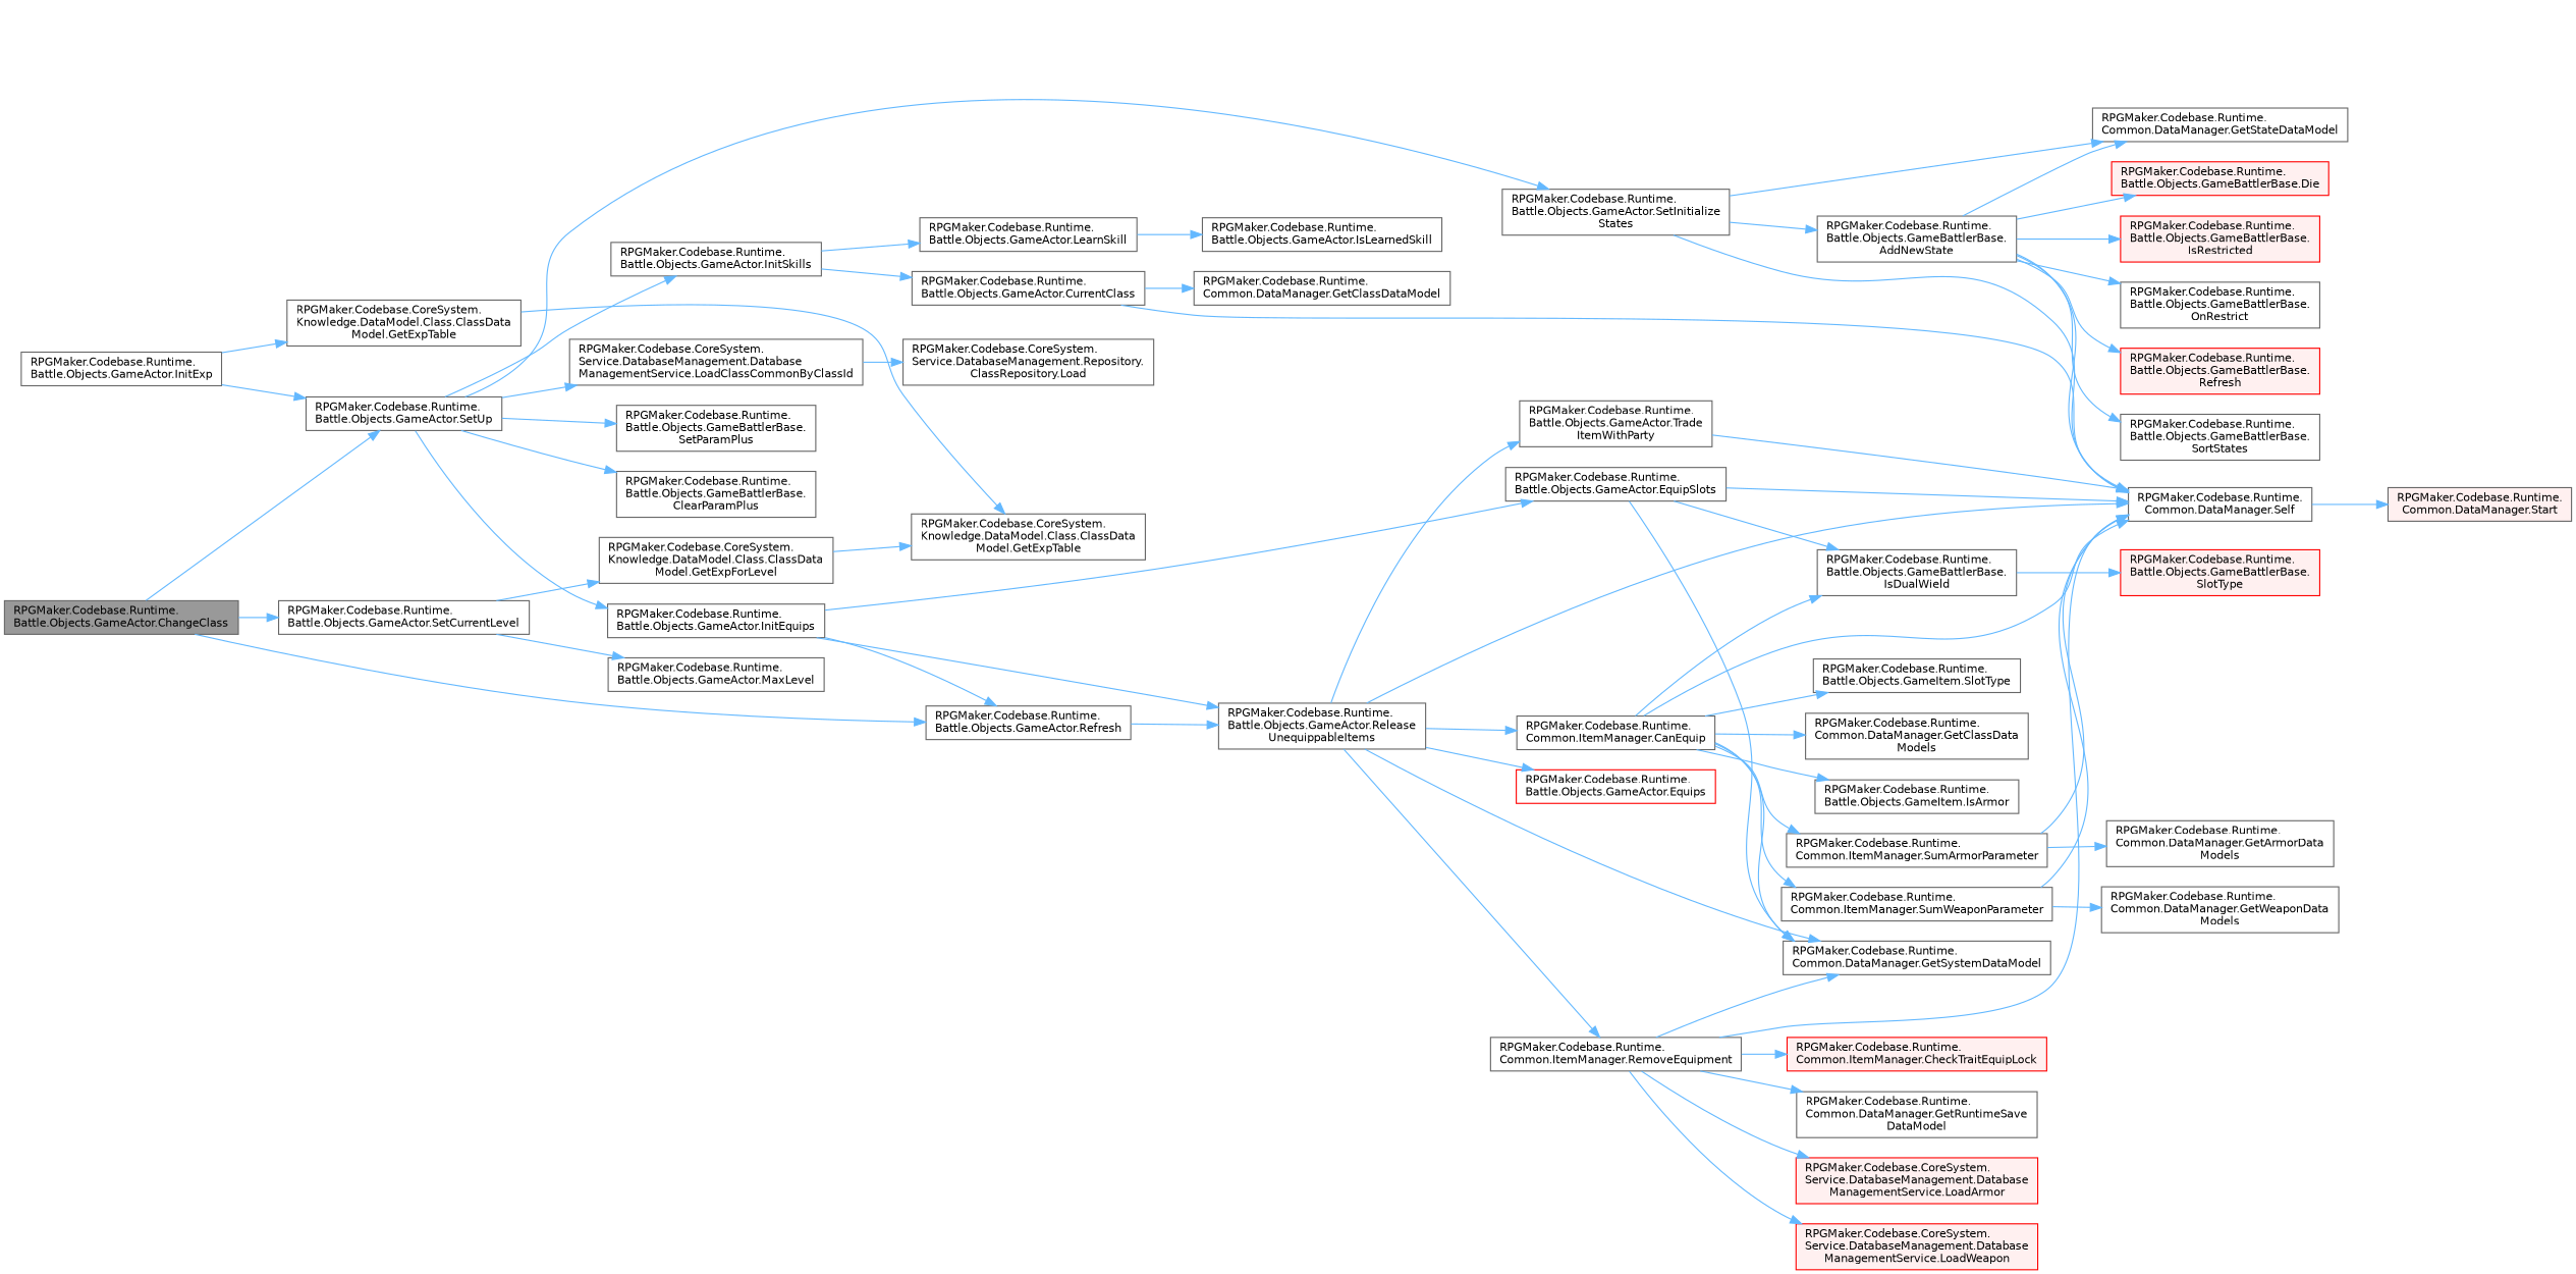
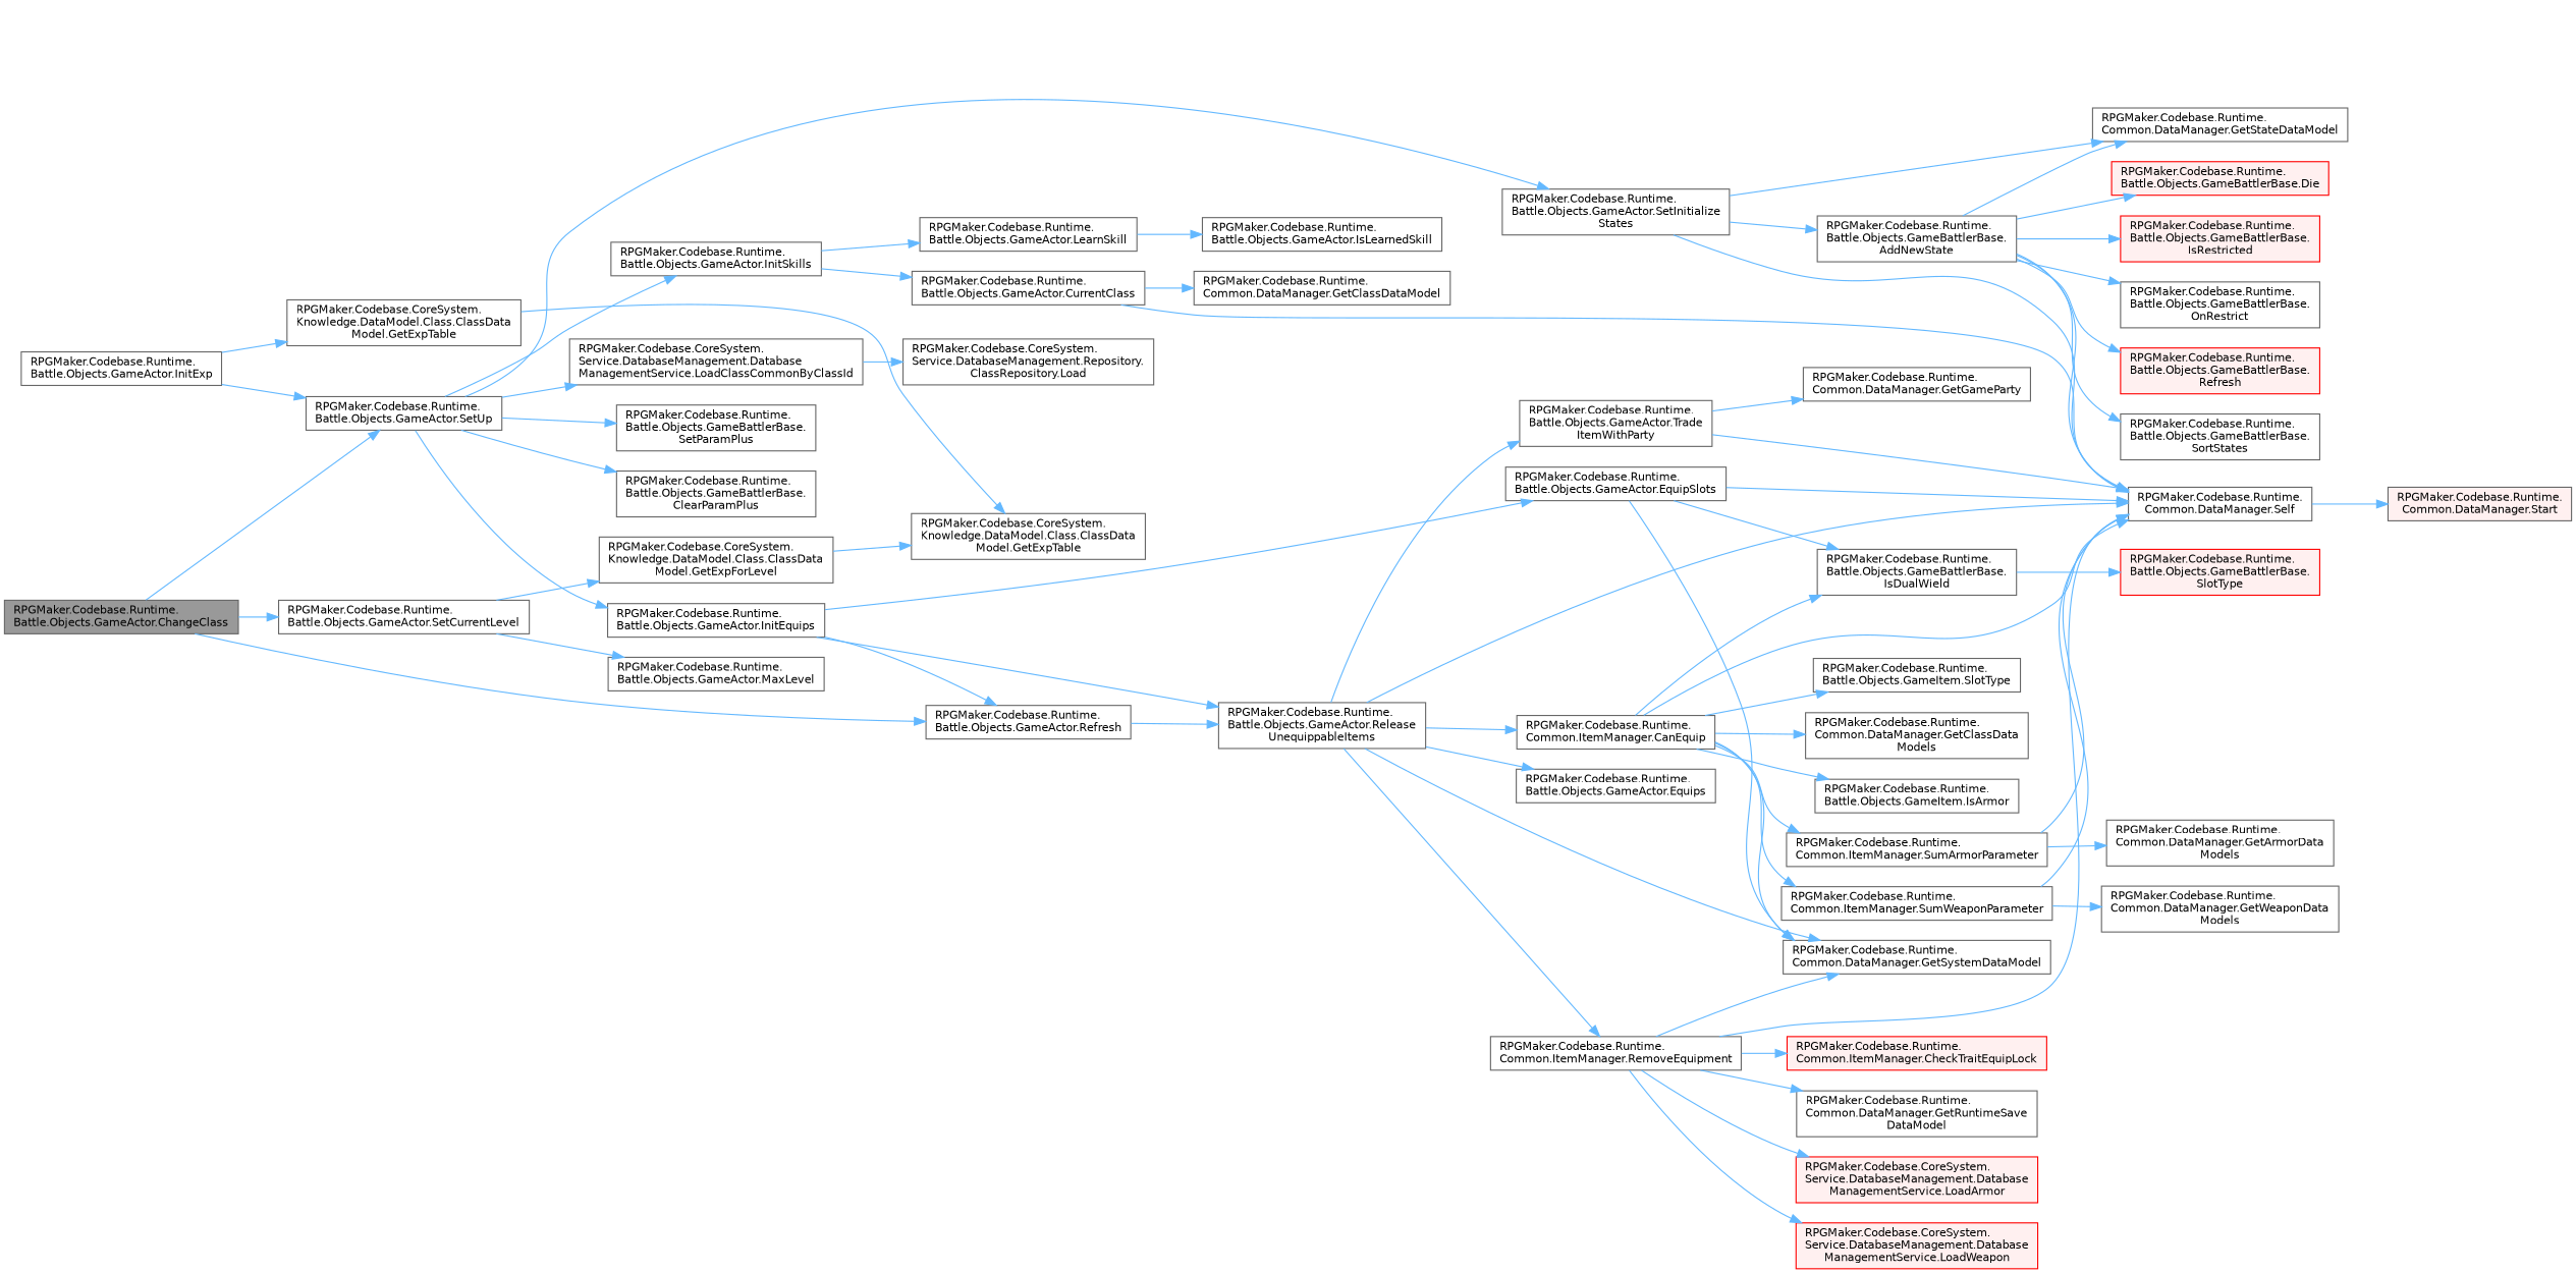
  digraph {
    rankdir=LR
    node [color=grey40 fillcolor=white fontname=Helvetica fontsize=10 shape=box style=filled]
    edge [color=steelblue1 fontname=Helvetica fontsize=10 labelfontname=Helvetica labelfontsize=10 style=solid]
    n1 [color=gray40 fillcolor=grey60 fontcolor=black height=0.2 label="RPGMaker.Codebase.Runtime.\lBattle.Objects.GameActor.ChangeClass" width=0.4]
    n2 [height=0.2 label="RPGMaker.Codebase.Runtime.\lBattle.Objects.GameActor.Refresh" width=0.4]
    n3 [height=0.2 label="RPGMaker.Codebase.Runtime.\lBattle.Objects.GameActor.SetCurrentLevel" width=0.4]
    n4 [height=0.2 label="RPGMaker.Codebase.Runtime.\lBattle.Objects.GameActor.SetUp" width=0.4]
    n5 [height=0.2 label="RPGMaker.Codebase.Runtime.\lBattle.Objects.GameActor.Release\lUnequippableItems" width=0.4]
    n6 [height=0.2 label="RPGMaker.Codebase.CoreSystem.\lKnowledge.DataModel.Class.ClassData\lModel.GetExpForLevel" width=0.4]
    n7 [height=0.2 label="RPGMaker.Codebase.Runtime.\lBattle.Objects.GameActor.MaxLevel" width=0.4]
    n8 [height=0.2 label="RPGMaker.Codebase.Runtime.\lBattle.Objects.GameBattlerBase.\lClearParamPlus" width=0.4]
    n9 [height=0.2 label="RPGMaker.Codebase.Runtime.\lBattle.Objects.GameActor.InitEquips" width=0.4]
    n10 [height=0.2 label="RPGMaker.Codebase.Runtime.\lBattle.Objects.GameActor.InitSkills" width=0.4]
    n11 [height=0.2 label="RPGMaker.Codebase.CoreSystem.\lService.DatabaseManagement.Database\lManagementService.LoadClassCommonByClassId" width=0.4]
    n12 [height=0.2 label="RPGMaker.Codebase.Runtime.\lBattle.Objects.GameActor.SetInitialize\lStates" width=0.4]
    n13 [height=0.2 label="RPGMaker.Codebase.Runtime.\lBattle.Objects.GameBattlerBase.\lSetParamPlus" width=0.4]
    n14 [height=0.2 label="RPGMaker.Codebase.Runtime.\lCommon.ItemManager.CanEquip" width=0.4]
    n15 [height=0.2 label="RPGMaker.Codebase.Runtime.\lCommon.DataManager.GetSystemDataModel" width=0.4]
    n16 [height=0.2 label="RPGMaker.Codebase.Runtime.\lCommon.DataManager.Self" width=0.4]
-   n17 [color=red height=0.2 label="RPGMaker.Codebase.Runtime.\lBattle.Objects.GameActor.Equips" width=0.4]
+   n17 [height=0.2 label="RPGMaker.Codebase.Runtime.\lBattle.Objects.GameActor.Equips" width=0.4]
    n18 [height=0.2 label="RPGMaker.Codebase.Runtime.\lCommon.ItemManager.RemoveEquipment" width=0.4]
    n19 [height=0.2 label="RPGMaker.Codebase.Runtime.\lBattle.Objects.GameActor.Trade\lItemWithParty" width=0.4]
    n20 [height=0.2 label="RPGMaker.Codebase.Runtime.\lCommon.DataManager.GetClassData\lModels" width=0.4]
    n21 [height=0.2 label="RPGMaker.Codebase.Runtime.\lBattle.Objects.GameItem.IsArmor" width=0.4]
    n22 [height=0.2 label="RPGMaker.Codebase.Runtime.\lBattle.Objects.GameBattlerBase.\lIsDualWield" width=0.4]
    n23 [height=0.2 label="RPGMaker.Codebase.Runtime.\lBattle.Objects.GameItem.SlotType" width=0.4]
    n24 [height=0.2 label="RPGMaker.Codebase.Runtime.\lCommon.ItemManager.SumArmorParameter" width=0.4]
    n25 [height=0.2 label="RPGMaker.Codebase.Runtime.\lCommon.ItemManager.SumWeaponParameter" width=0.4]
    n26 [fillcolor="#FFF0F0" height=0.2 label="RPGMaker.Codebase.Runtime.\lCommon.DataManager.Start" width=0.4]
    n27 [color=red fillcolor="#FFF0F0" height=0.2 label="RPGMaker.Codebase.Runtime.\lCommon.ItemManager.CheckTraitEquipLock" width=0.4]
    n28 [height=0.2 label="RPGMaker.Codebase.Runtime.\lCommon.DataManager.GetRuntimeSave\lDataModel" width=0.4]
    n29 [color=red fillcolor="#FFF0F0" height=0.2 label="RPGMaker.Codebase.CoreSystem.\lService.DatabaseManagement.Database\lManagementService.LoadArmor" width=0.4]
    n30 [color=red fillcolor="#FFF0F0" height=0.2 label="RPGMaker.Codebase.CoreSystem.\lService.DatabaseManagement.Database\lManagementService.LoadWeapon" width=0.4]
+   n31 [height=0.2 label="RPGMaker.Codebase.Runtime.\lCommon.DataManager.GetGameParty" width=0.4]
    n32 [color=red fillcolor="#FFF0F0" height=0.2 label="RPGMaker.Codebase.Runtime.\lBattle.Objects.GameBattlerBase.\lSlotType" width=0.4]
    n33 [height=0.2 label="RPGMaker.Codebase.Runtime.\lCommon.DataManager.GetArmorData\lModels" width=0.4]
    n34 [height=0.2 label="RPGMaker.Codebase.Runtime.\lCommon.DataManager.GetWeaponData\lModels" width=0.4]
    n35 [height=0.2 label="RPGMaker.Codebase.CoreSystem.\lKnowledge.DataModel.Class.ClassData\lModel.GetExpTable" width=0.4]
    n36 [height=0.2 label="RPGMaker.Codebase.Runtime.\lBattle.Objects.GameActor.EquipSlots" width=0.4]
    n37 [height=0.2 label="RPGMaker.Codebase.Runtime.\lBattle.Objects.GameActor.InitExp" width=0.4]
    n38 [height=0.2 label="RPGMaker.Codebase.CoreSystem.\lKnowledge.DataModel.Class.ClassData\lModel.GetExpTable" width=0.4]
    n39 [height=0.2 label="RPGMaker.Codebase.Runtime.\lBattle.Objects.GameActor.CurrentClass" width=0.4]
    n40 [height=0.2 label="RPGMaker.Codebase.Runtime.\lBattle.Objects.GameActor.LearnSkill" width=0.4]
    n41 [height=0.2 label="RPGMaker.Codebase.CoreSystem.\lService.DatabaseManagement.Repository.\lClassRepository.Load" width=0.4]
    n42 [height=0.2 label="RPGMaker.Codebase.Runtime.\lBattle.Objects.GameBattlerBase.\lAddNewState" width=0.4]
    n43 [height=0.2 label="RPGMaker.Codebase.Runtime.\lCommon.DataManager.GetStateDataModel" width=0.4]
    n44 [height=0.2 label="RPGMaker.Codebase.Runtime.\lCommon.DataManager.GetClassDataModel" width=0.4]
    n45 [height=0.2 label="RPGMaker.Codebase.Runtime.\lBattle.Objects.GameActor.IsLearnedSkill" width=0.4]
    n46 [color=red fillcolor="#FFF0F0" height=0.2 label="RPGMaker.Codebase.Runtime.\lBattle.Objects.GameBattlerBase.Die" width=0.4]
    n47 [color=red fillcolor="#FFF0F0" height=0.2 label="RPGMaker.Codebase.Runtime.\lBattle.Objects.GameBattlerBase.\lIsRestricted" width=0.4]
    n48 [height=0.2 label="RPGMaker.Codebase.Runtime.\lBattle.Objects.GameBattlerBase.\lOnRestrict" width=0.4]
    n49 [color=red fillcolor="#FFF0F0" height=0.2 label="RPGMaker.Codebase.Runtime.\lBattle.Objects.GameBattlerBase.\lRefresh" width=0.4]
    n50 [height=0.2 label="RPGMaker.Codebase.Runtime.\lBattle.Objects.GameBattlerBase.\lSortStates" width=0.4]
    n1 -> n2
    n1 -> n3
    n1 -> n4
    n2 -> n5
    n3 -> n6
    n3 -> n7
    n4 -> n8
    n4 -> n9
    n4 -> n10
    n4 -> n11
    n4 -> n12
    n4 -> n13
    n5 -> n14
    n5 -> n15
    n5 -> n16
    n5 -> n17
    n5 -> n18
    n5 -> n19
    n6 -> n35
    n9 -> n2
    n9 -> n5
    n9 -> n36
    n10 -> n39
    n10 -> n40
    n11 -> n41
    n12 -> n16
    n12 -> n42
    n12 -> n43
    n14 -> n15
    n14 -> n16
    n14 -> n20
    n14 -> n21
    n14 -> n22
    n14 -> n23
    n14 -> n24
    n14 -> n25
    n16 -> n26
    n18 -> n15
    n18 -> n16
    n18 -> n27
    n18 -> n28
    n18 -> n29
    n18 -> n30
    n19 -> n16
+   n19 -> n31
    n22 -> n32
    n24 -> n16
    n24 -> n33
    n25 -> n16
    n25 -> n34
    n36 -> n15
    n36 -> n16
    n36 -> n22
    n37 -> n4
    n37 -> n38
    n38 -> n35
    n39 -> n16
    n39 -> n44
    n40 -> n45
    n42 -> n16
    n42 -> n43
    n42 -> n46
    n42 -> n47
    n42 -> n48
    n42 -> n49
    n42 -> n50
  }
